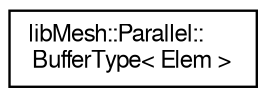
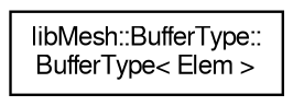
  digraph {
    rankdir=LR
-   n1 [color=black fillcolor=white fontname=FreeSans fontsize=10 height=0.2 label="libMesh::Parallel::\lBufferType\< Elem \>" shape=record style=filled width=0.4]
+   n1 [color=black fillcolor=white fontname=FreeSans fontsize=10 height=0.2 label="libMesh::BufferType::\lBufferType\< Elem \>" shape=record style=filled width=0.4]
  }
